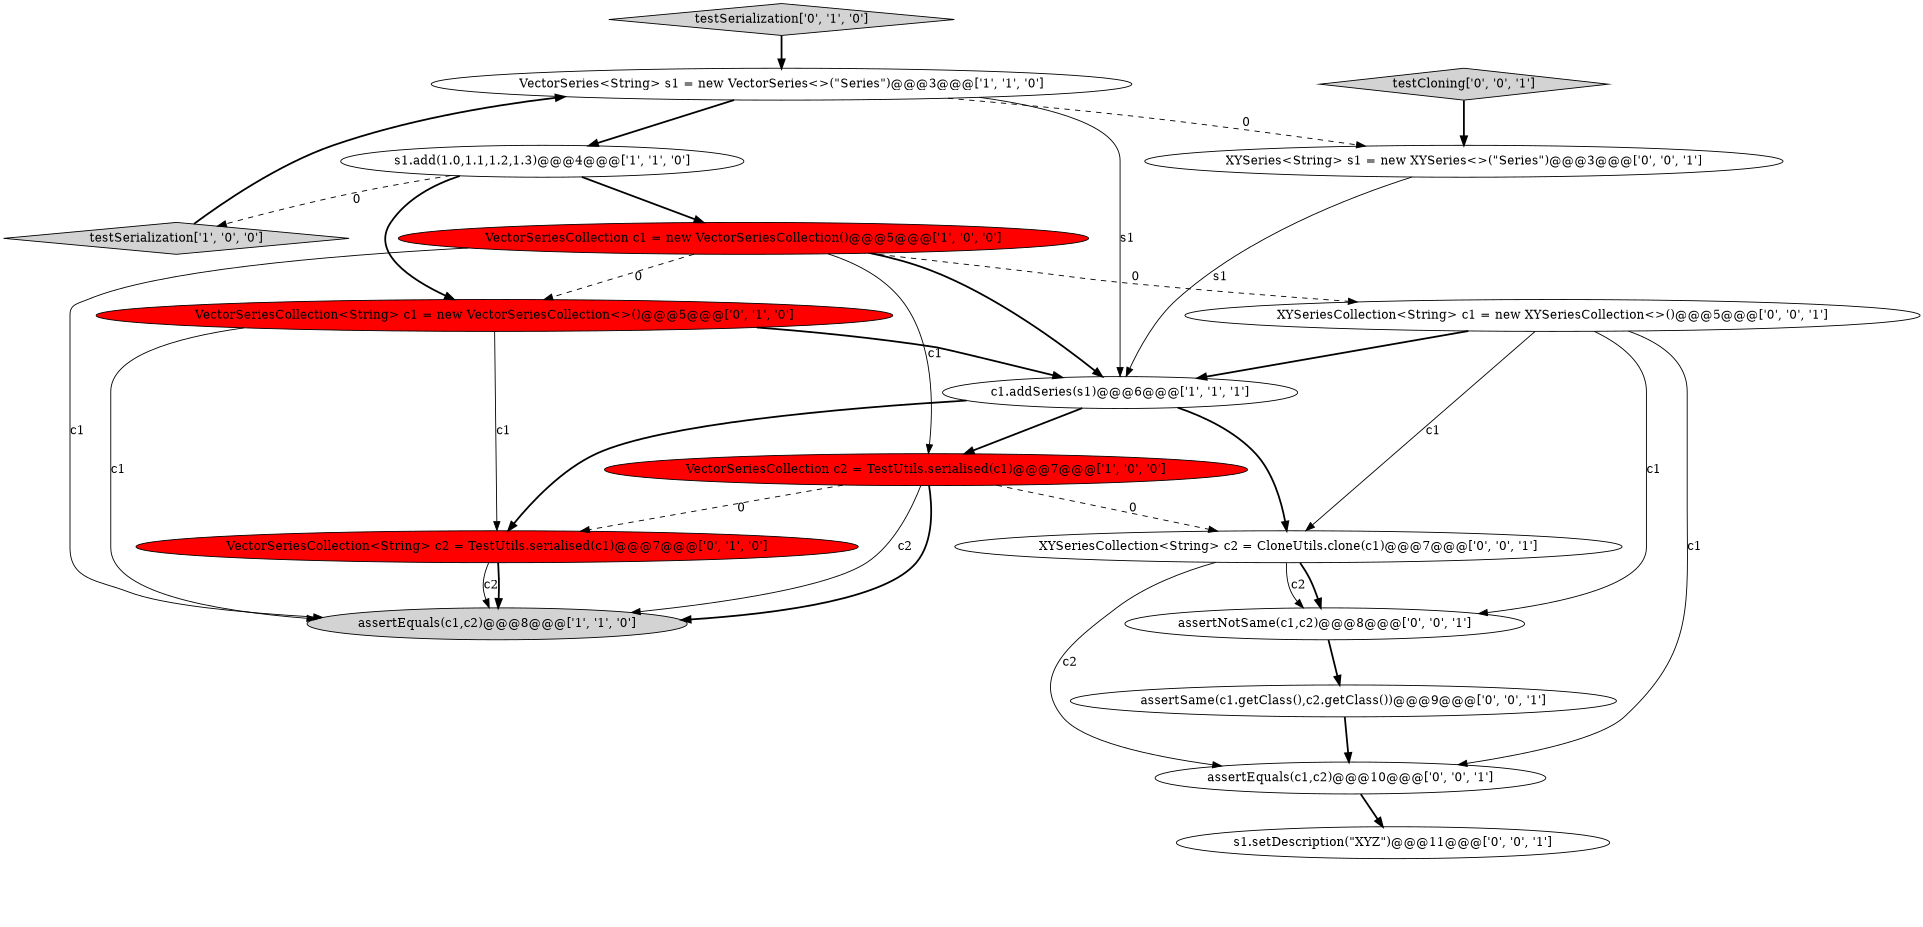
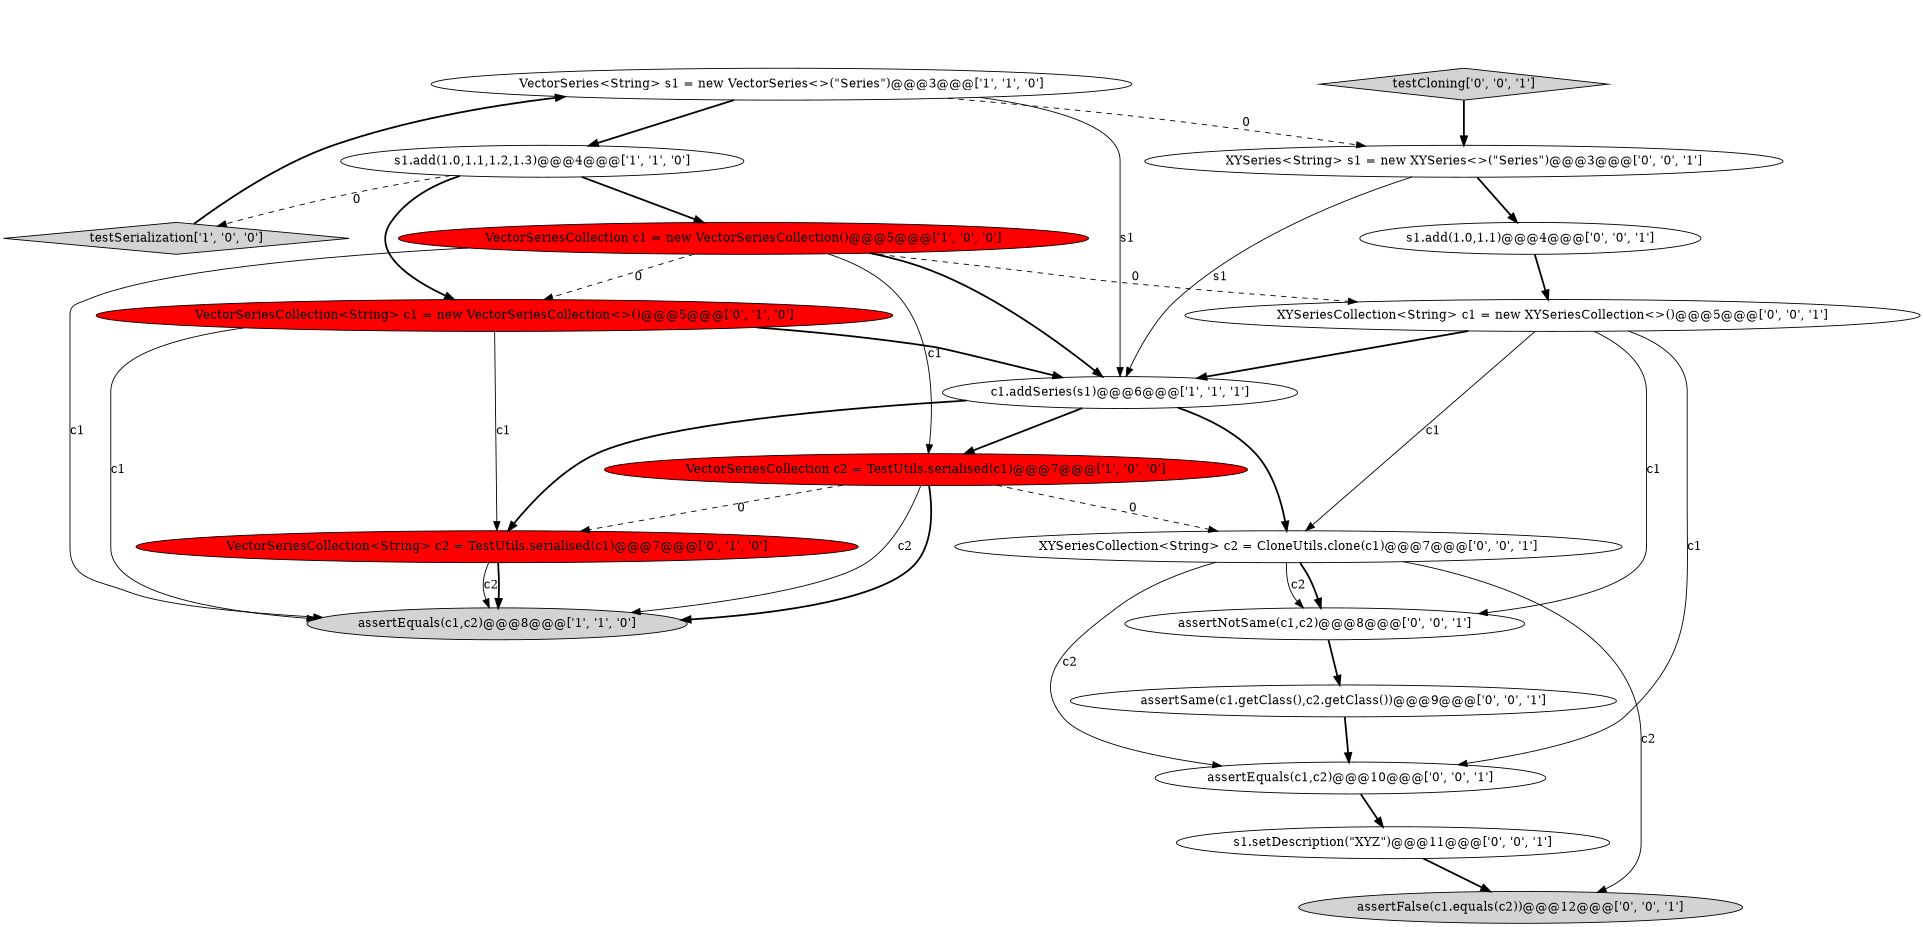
  digraph {
    node [fillcolor=white shape=ellipse style=filled]
    edge [style=bold]
    n1 [fillcolor=red label="VectorSeriesCollection<String> c2 = TestUtils.serialised(c1)@@@7@@@['0', '1', '0']"]
    n2 [fillcolor=lightgray label="assertEquals(c1,c2)@@@8@@@['1', '1', '0']"]
    n3 [fillcolor=lightgray label="testSerialization['1', '0', '0']" shape=diamond]
    n4 [label="VectorSeries<String> s1 = new VectorSeries<>(\"Series\")@@@3@@@['1', '1', '0']"]
    n5 [label="XYSeries<String> s1 = new XYSeries<>(\"Series\")@@@3@@@['0', '0', '1']"]
    n6 [label="c1.addSeries(s1)@@@6@@@['1', '1', '1']"]
    n7 [label="s1.add(1.0,1.1,1.2,1.3)@@@4@@@['1', '1', '0']"]
    n8 [label="XYSeriesCollection<String> c2 = CloneUtils.clone(c1)@@@7@@@['0', '0', '1']"]
    n9 [label="assertEquals(c1,c2)@@@10@@@['0', '0', '1']"]
+   n10 [fillcolor=lightgray label="assertFalse(c1.equals(c2))@@@12@@@['0', '0', '1']"]
    n11 [label="assertNotSame(c1,c2)@@@8@@@['0', '0', '1']"]
    n12 [label="s1.setDescription(\"XYZ\")@@@11@@@['0', '0', '1']"]
    n13 [label="assertSame(c1.getClass(),c2.getClass())@@@9@@@['0', '0', '1']"]
-   n14 [fillcolor=lightgray label="testSerialization['0', '1', '0']" shape=diamond]
+   n15 [label="s1.add(1.0,1.1)@@@4@@@['0', '0', '1']"]
    n16 [label="XYSeriesCollection<String> c1 = new XYSeriesCollection<>()@@@5@@@['0', '0', '1']"]
    n17 [fillcolor=red label="VectorSeriesCollection c2 = TestUtils.serialised(c1)@@@7@@@['1', '0', '0']"]
    n18 [fillcolor=red label="VectorSeriesCollection<String> c1 = new VectorSeriesCollection<>()@@@5@@@['0', '1', '0']"]
    n19 [fillcolor=lightgray label="testCloning['0', '0', '1']" shape=diamond]
    n20 [fillcolor=red label="VectorSeriesCollection c1 = new VectorSeriesCollection()@@@5@@@['1', '0', '0']"]
    n1 -> n2 [label=c2 style=solid]
    n1 -> n2
    n3 -> n4
    n4 -> n5 [label=0 style=dashed]
    n4 -> n6 [label=s1 style=solid]
    n4 -> n7
    n5 -> n6 [label=s1 style=solid]
+   n5 -> n15
    n6 -> n1
    n6 -> n8
    n6 -> n17
    n7 -> n3 [label=0 style=dashed]
    n7 -> n18
    n7 -> n20
    n8 -> n9 [label=c2 style=solid]
+   n8 -> n10 [label=c2 style=solid]
    n8 -> n11
    n8 -> n11 [label=c2 style=solid]
    n9 -> n12
    n11 -> n13
+   n12 -> n10
    n13 -> n9
-   n14 -> n4
+   n15 -> n16
    n16 -> n6
    n16 -> n8 [label=c1 style=solid]
    n16 -> n9 [label=c1 style=solid]
    n16 -> n11 [label=c1 style=solid]
    n17 -> n1 [label=0 style=dashed]
    n17 -> n2 [label=c2 style=solid]
    n17 -> n2
    n17 -> n8 [label=0 style=dashed]
    n18 -> n1 [label=c1 style=solid]
    n18 -> n2 [label=c1 style=solid]
    n18 -> n6
    n19 -> n5
    n20 -> n2 [label=c1 style=solid]
    n20 -> n6
    n20 -> n16 [label=0 style=dashed]
    n20 -> n17 [label=c1 style=solid]
    n20 -> n18 [label=0 style=dashed]
  }
